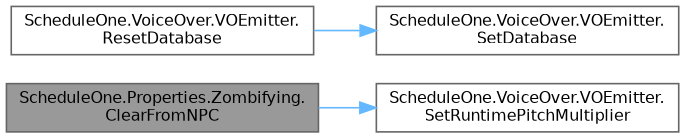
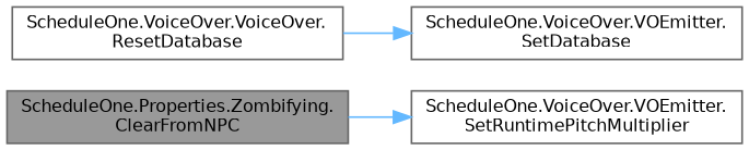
  digraph {
    rankdir=LR
    node [color=grey40 fillcolor=white fontname=Helvetica fontsize=10 shape=box style=filled]
    edge [color=steelblue1 fontname=Helvetica fontsize=10 labelfontname=Helvetica labelfontsize=10 style=solid]
    n1 [color=gray40 fillcolor=grey60 fontcolor=black height=0.2 label="ScheduleOne.Properties.Zombifying.\lClearFromNPC" width=0.4]
    n2 [height=0.2 label="ScheduleOne.VoiceOver.VOEmitter.\lSetRuntimePitchMultiplier" width=0.4]
-   n3 [height=0.2 label="ScheduleOne.VoiceOver.VOEmitter.\lResetDatabase" width=0.4]
+   n3 [height=0.2 label="ScheduleOne.VoiceOver.VoiceOver.\lResetDatabase" width=0.4]
    n4 [height=0.2 label="ScheduleOne.VoiceOver.VOEmitter.\lSetDatabase" width=0.4]
    n1 -> n2
    n3 -> n4
  }
